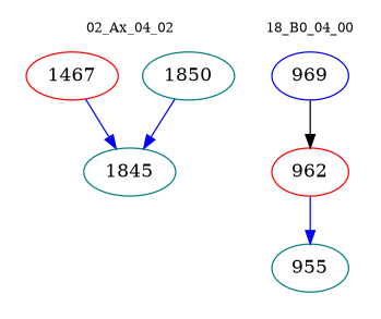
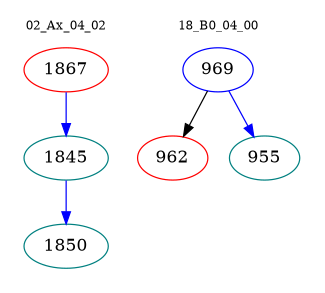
  digraph {
    node [color=teal]
    edge [color=blue]
    n1 [label=1850]
    n2 [label=1845]
-   n3 [color=red label=1467]
+   n3 [color=red label=1867]
    n4 [color=blue label=969]
    n5 [color=red label=962]
    n6 [label=955]
    subgraph cluster_1 {
      color=white
      fontsize=10
      label="02_Ax_04_02"
      n1
      n2
      n3
    }
    subgraph cluster_2 {
      color=white
      fontsize=10
      label="18_B0_04_00"
      n4
      n5
      n6
    }
-   n1 -> n2
+   n2 -> n1
    n3 -> n2
    n4 -> n5 [color=black]
-   n5 -> n6
+   n4 -> n6
  }
